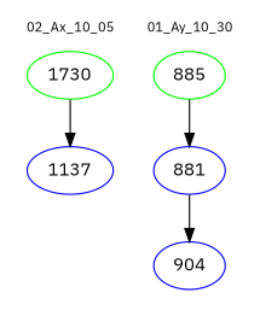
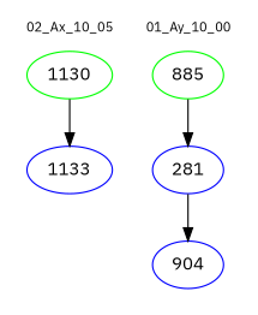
  digraph {
    fontname="IBM Plex Sans"
    node [color=blue fontname="IBM Plex Sans"]
    edge [color=black fontname="IBM Plex Sans"]
-   n1 [color=green label=1730]
-   n2 [label=1137]
+   n1 [color=green label=1130]
+   n2 [label=1133]
    n3 [color=green label=885]
-   n4 [label=881]
+   n4 [label=281]
    n5 [label=904]
    subgraph cluster_1 {
      color=white
      fontsize=10
      label="02_Ax_10_05"
      n1
      n2
    }
    subgraph cluster_2 {
      color=white
      fontsize=10
-     label="01_Ay_10_30"
+     label="01_Ay_10_00"
      n3
      n4
      n5
    }
    n1 -> n2
    n3 -> n4
    n4 -> n5
  }
